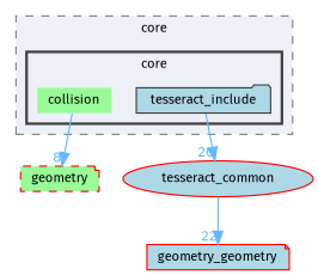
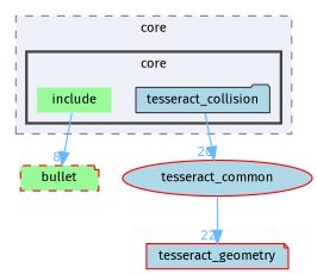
  digraph {
    compound=true
    fontname="Fira Sans"
    node [fillcolor=lightblue fontname="Fira Sans" fontsize=10 shape=note style=filled color=red]
    edge [color=steelblue1 fontcolor=steelblue1 fontname="Fira Sans" fontsize=10 labeldistance=1.5 labelfontname=Helvetica labelfontsize=10]
-   n1 [fillcolor=palegreen height=0.2 label=collision shape=plaintext width=0.4 color=""]
-   n2 [color=grey25 height=0.2 label=tesseract_include shape=folder width=0.4]
-   n3 [fillcolor=palegreen height=0.2 label=geometry style="filled,dashed" width=0.4]
+   n1 [fillcolor=palegreen height=0.2 label=include shape=plaintext width=0.4 color=""]
+   n2 [color=grey25 height=0.2 label=tesseract_collision shape=folder width=0.4]
+   n3 [fillcolor=palegreen height=0.2 label=bullet style="filled,dashed" width=0.4]
    n4 [height=0.2 label=tesseract_common shape=ellipse width=0.4]
-   n5 [height=0.2 label=geometry_geometry width=0.4]
+   n5 [height=0.2 label=tesseract_geometry width=0.4]
    subgraph cluster_1 {
      bgcolor="#edf0f7"
      fontsize=10
      label=core
      pencolor=grey50
      style="filled,dashed"
      subgraph cluster_2 {
        bgcolor="#edf0f7"
        fontsize=10
        label=core
        pencolor=grey25
        style="filled,bold"
        n1
        n2
      }
    }
    n1 -> n3 [headlabel=8]
    n2 -> n4 [headlabel=20]
    n4 -> n5 [headlabel=22]
  }
